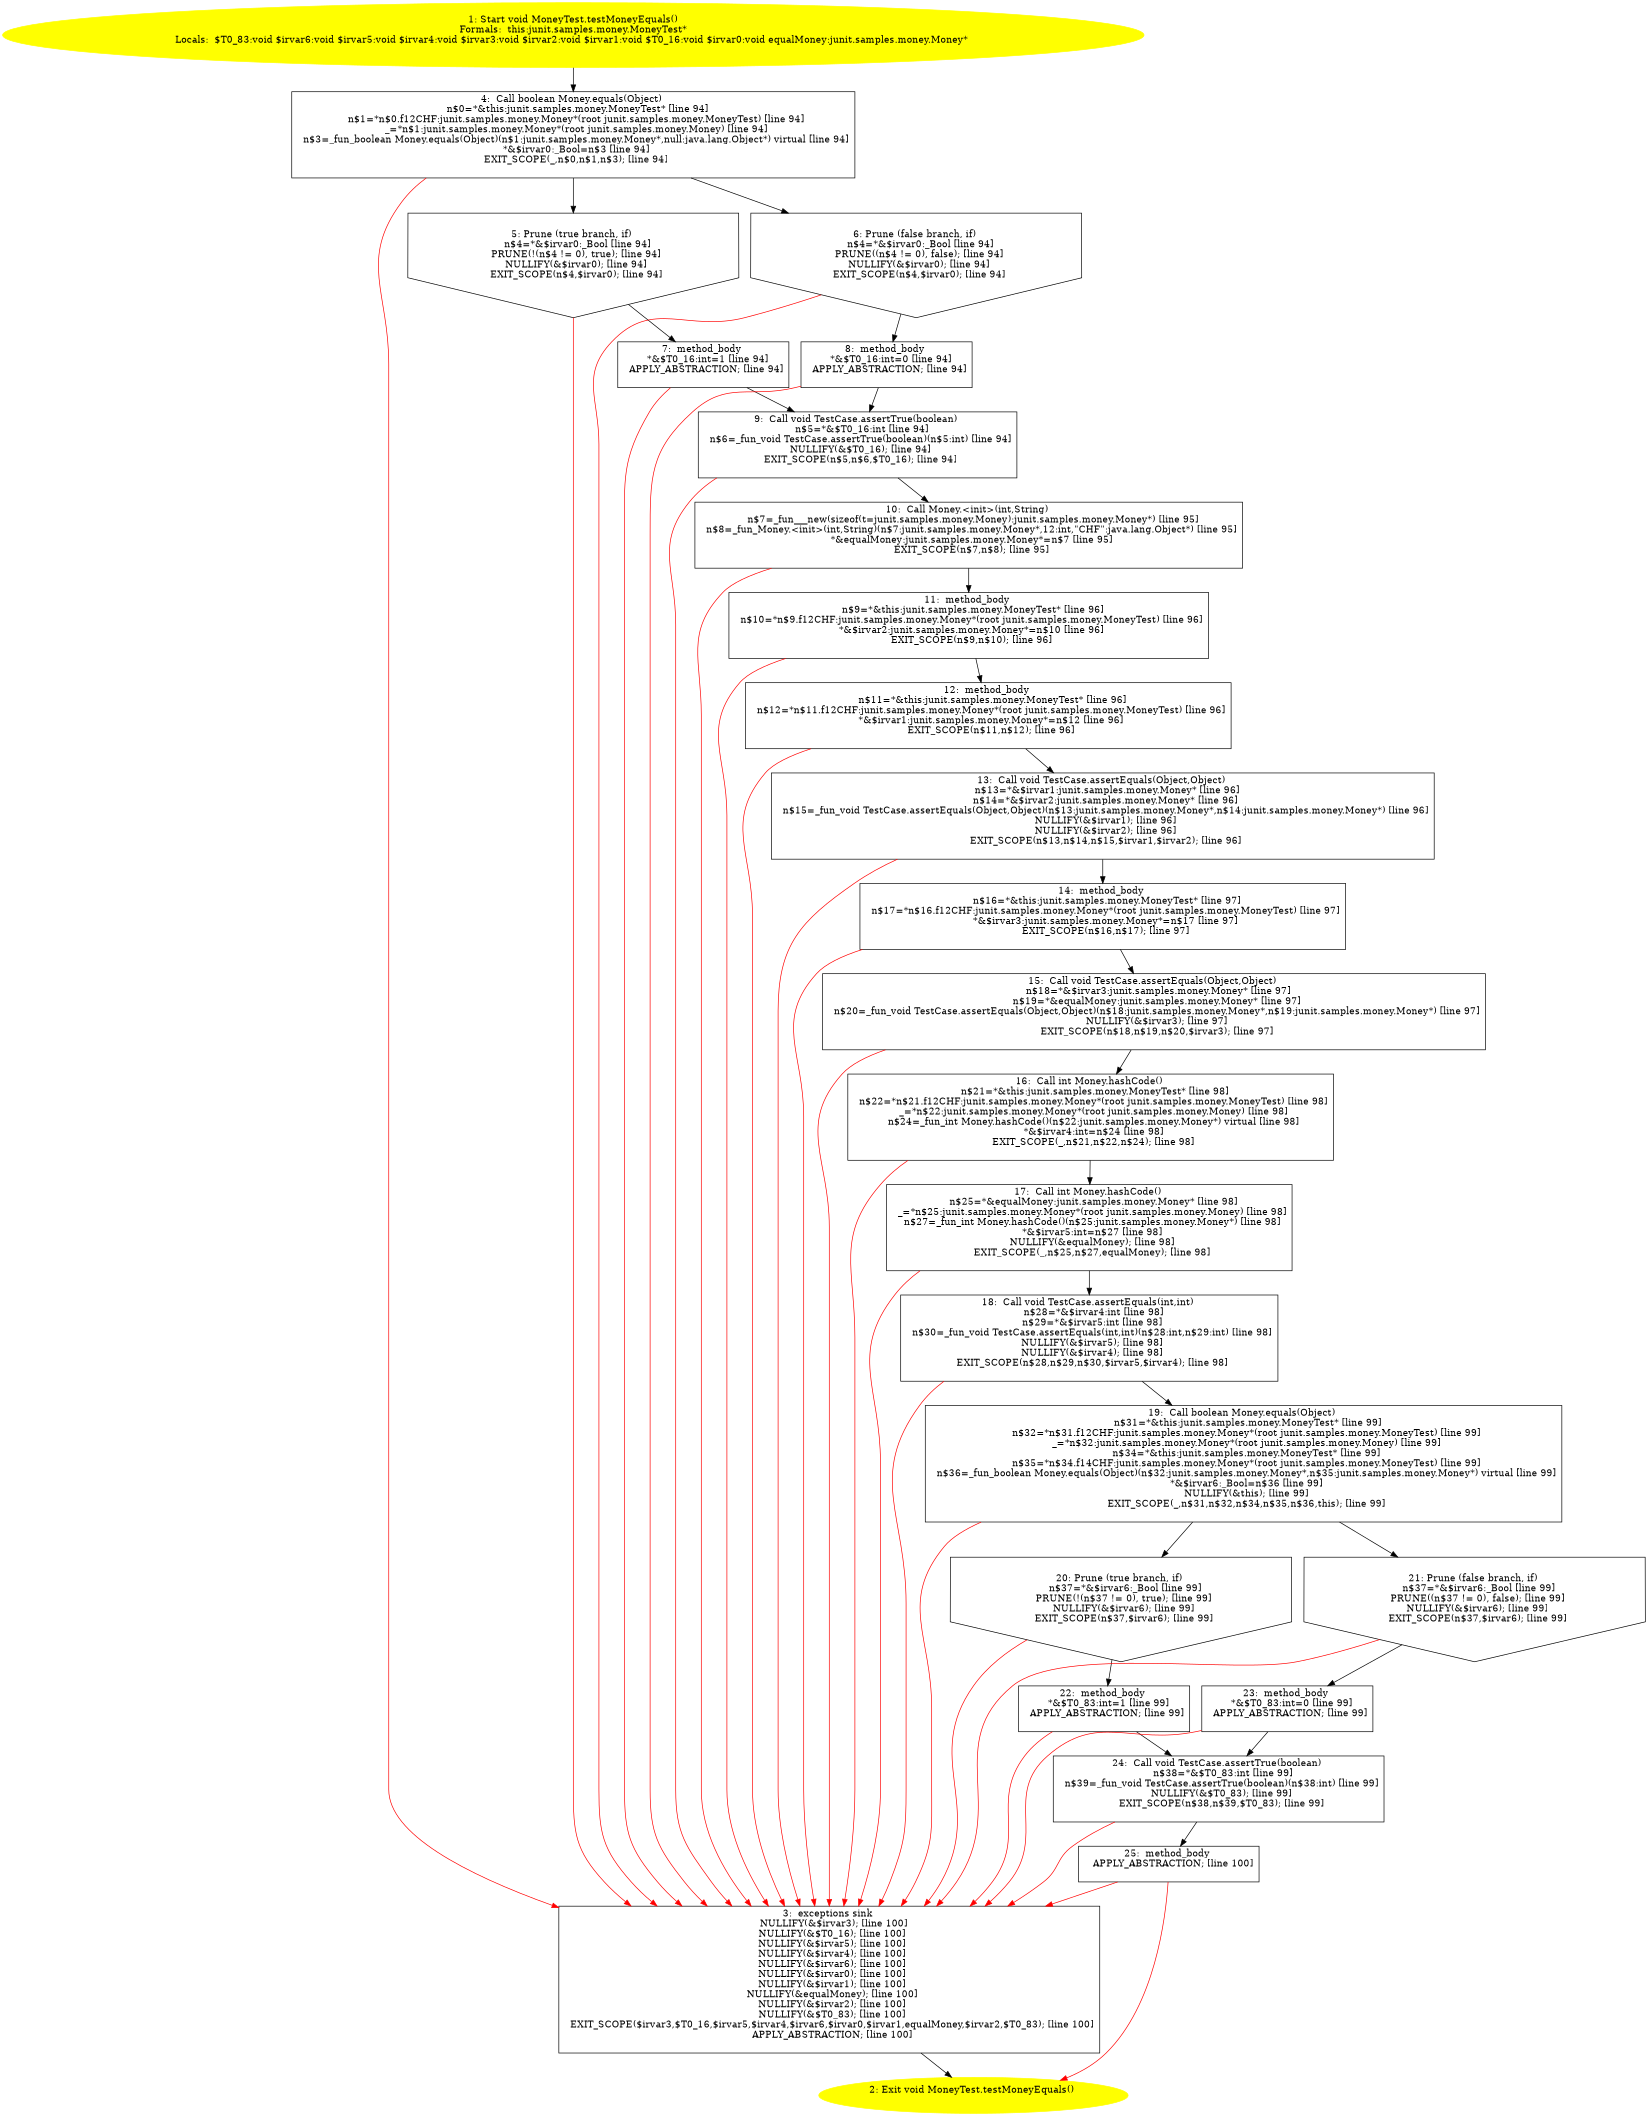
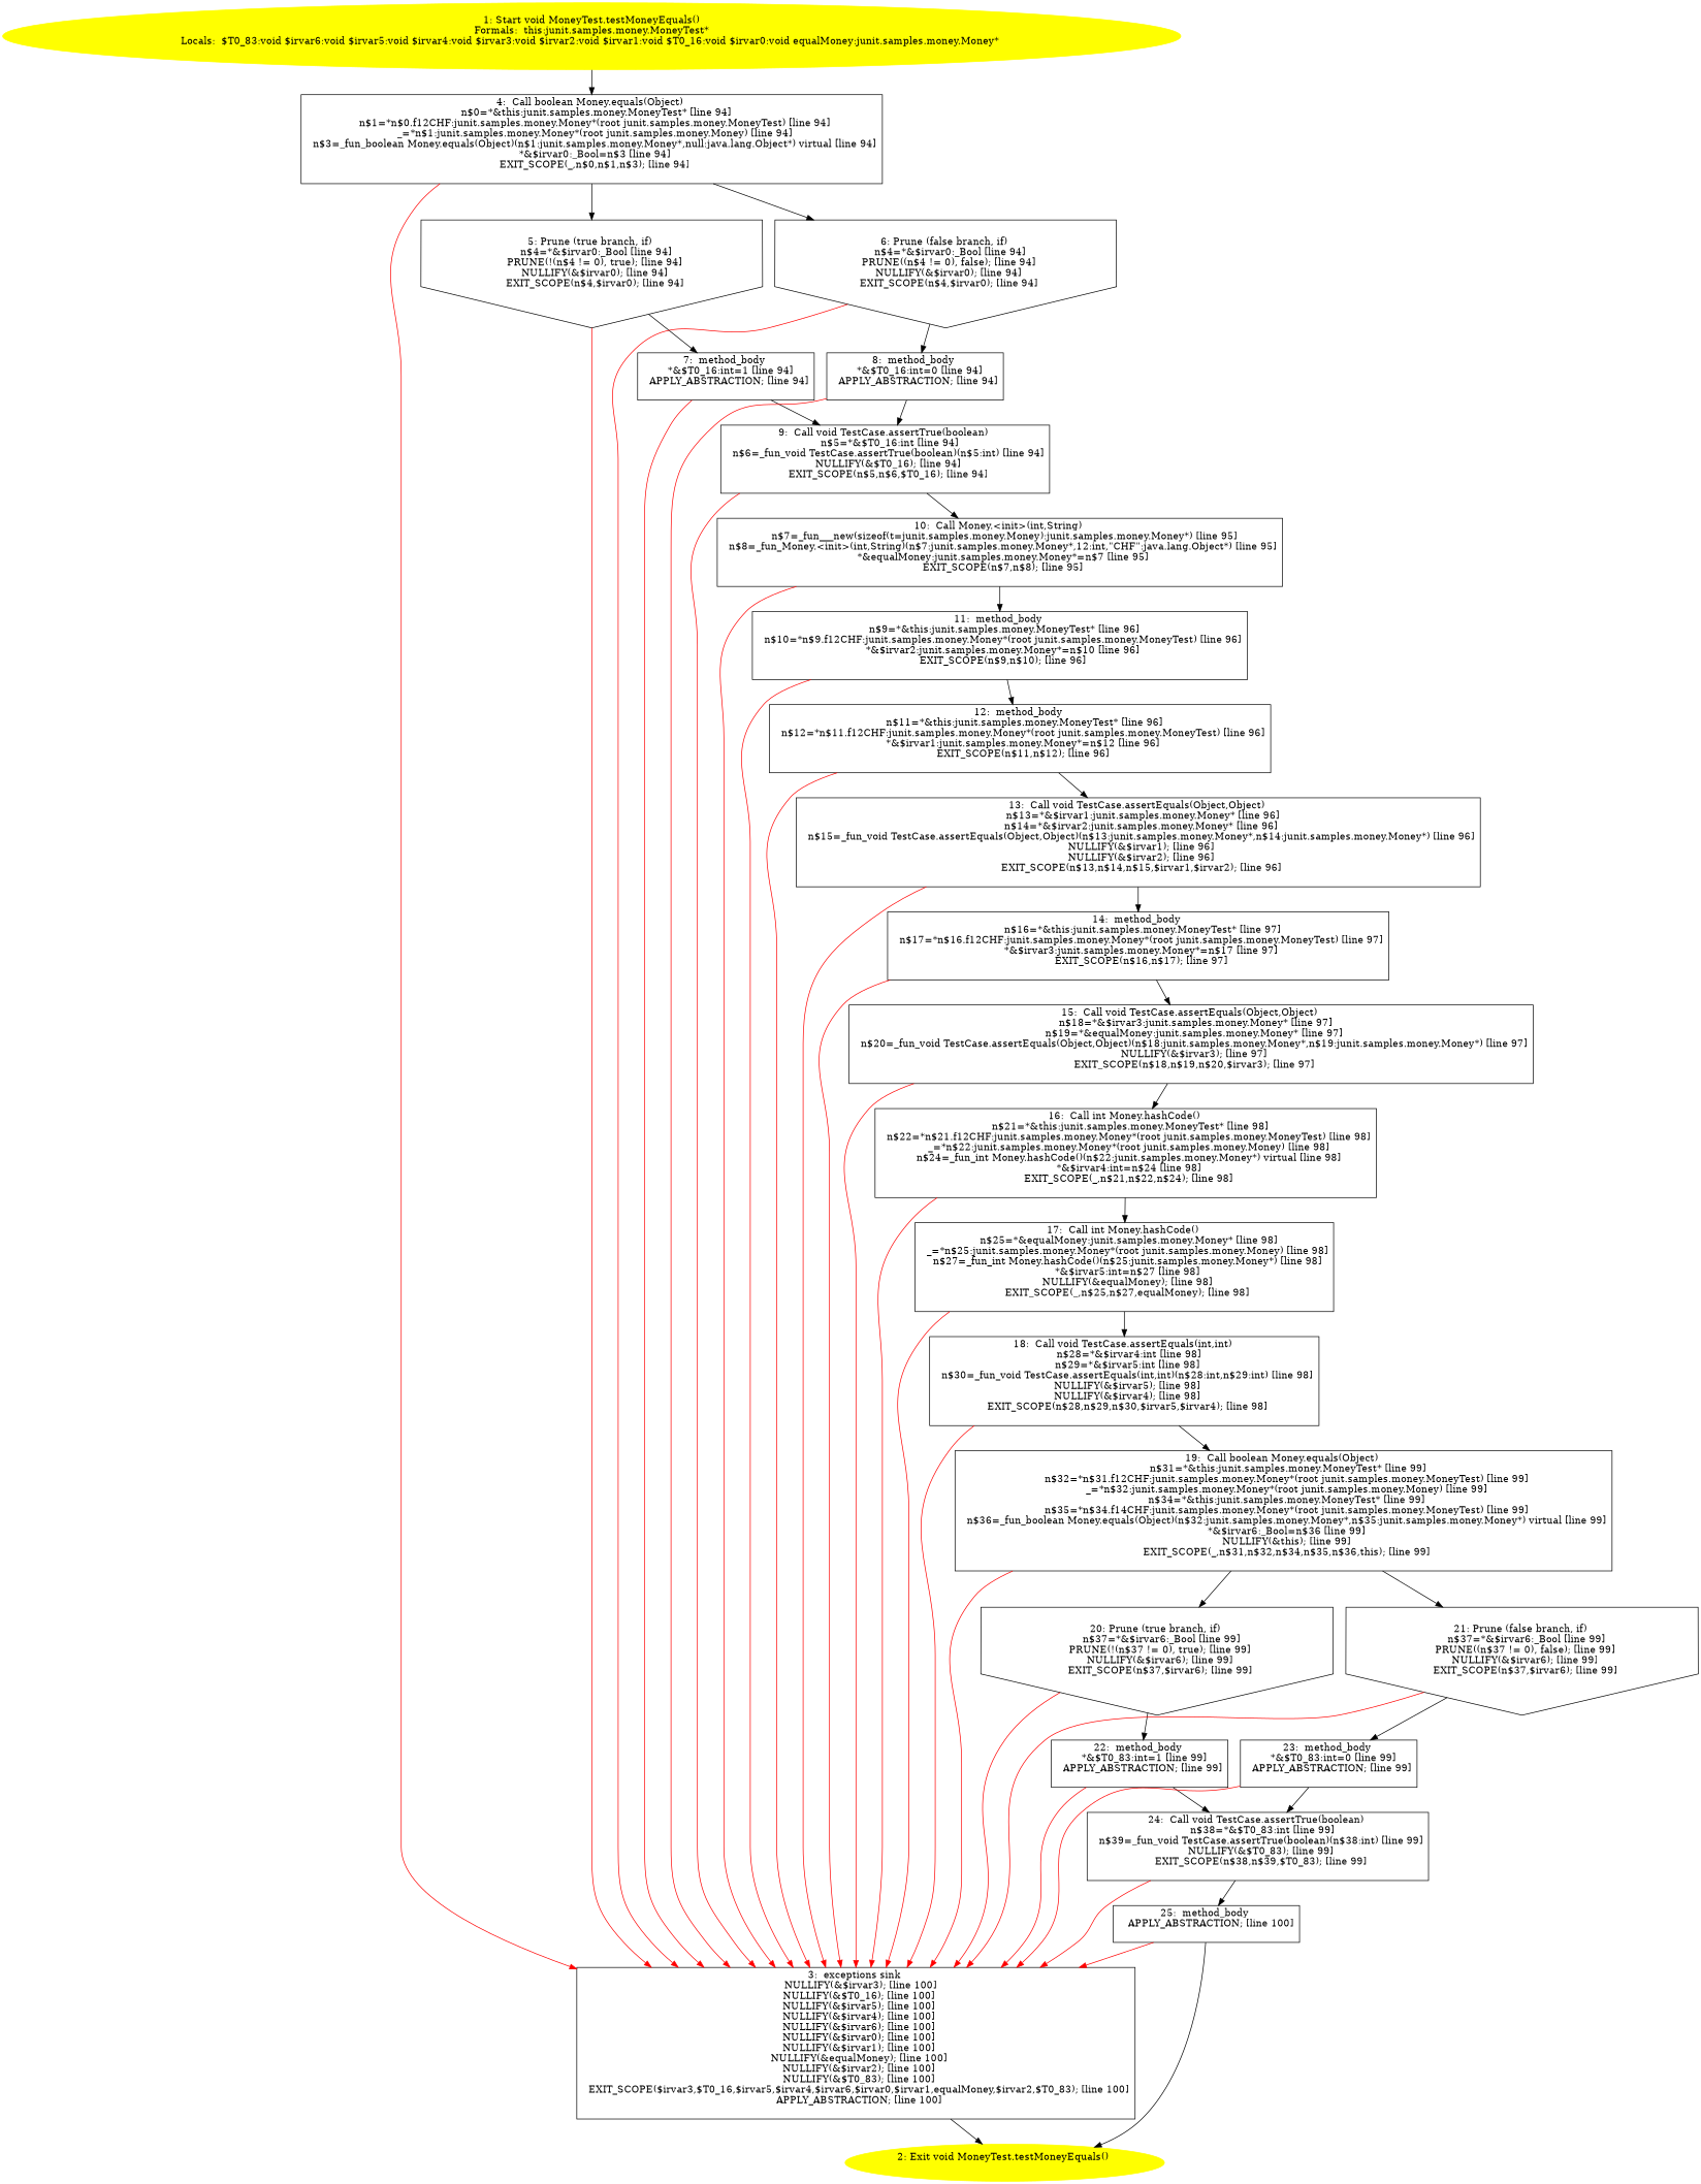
  digraph {
    node [shape=box]
    n1 [color=yellow label="1: Start void MoneyTest.testMoneyEquals()\nFormals:  this:junit.samples.money.MoneyTest*\nLocals:  $T0_83:void $irvar6:void $irvar5:void $irvar4:void $irvar3:void $irvar2:void $irvar1:void $T0_16:void $irvar0:void equalMoney:junit.samples.money.Money* \n  " style=filled shape=""]
    n2 [label="4:  Call boolean Money.equals(Object) \n   n$0=*&this:junit.samples.money.MoneyTest* [line 94]\n  n$1=*n$0.f12CHF:junit.samples.money.Money*(root junit.samples.money.MoneyTest) [line 94]\n  _=*n$1:junit.samples.money.Money*(root junit.samples.money.Money) [line 94]\n  n$3=_fun_boolean Money.equals(Object)(n$1:junit.samples.money.Money*,null:java.lang.Object*) virtual [line 94]\n  *&$irvar0:_Bool=n$3 [line 94]\n  EXIT_SCOPE(_,n$0,n$1,n$3); [line 94]\n "]
    n3 [label="3:  exceptions sink \n   NULLIFY(&$irvar3); [line 100]\n  NULLIFY(&$T0_16); [line 100]\n  NULLIFY(&$irvar5); [line 100]\n  NULLIFY(&$irvar4); [line 100]\n  NULLIFY(&$irvar6); [line 100]\n  NULLIFY(&$irvar0); [line 100]\n  NULLIFY(&$irvar1); [line 100]\n  NULLIFY(&equalMoney); [line 100]\n  NULLIFY(&$irvar2); [line 100]\n  NULLIFY(&$T0_83); [line 100]\n  EXIT_SCOPE($irvar3,$T0_16,$irvar5,$irvar4,$irvar6,$irvar0,$irvar1,equalMoney,$irvar2,$T0_83); [line 100]\n  APPLY_ABSTRACTION; [line 100]\n "]
    n4 [label="5: Prune (true branch, if) \n   n$4=*&$irvar0:_Bool [line 94]\n  PRUNE(!(n$4 != 0), true); [line 94]\n  NULLIFY(&$irvar0); [line 94]\n  EXIT_SCOPE(n$4,$irvar0); [line 94]\n " shape=invhouse]
    n5 [label="6: Prune (false branch, if) \n   n$4=*&$irvar0:_Bool [line 94]\n  PRUNE((n$4 != 0), false); [line 94]\n  NULLIFY(&$irvar0); [line 94]\n  EXIT_SCOPE(n$4,$irvar0); [line 94]\n " shape=invhouse]
    n6 [color=yellow label="2: Exit void MoneyTest.testMoneyEquals() \n  " style=filled shape=""]
    n7 [label="7:  method_body \n   *&$T0_16:int=1 [line 94]\n  APPLY_ABSTRACTION; [line 94]\n "]
    n8 [label="8:  method_body \n   *&$T0_16:int=0 [line 94]\n  APPLY_ABSTRACTION; [line 94]\n "]
    n9 [label="9:  Call void TestCase.assertTrue(boolean) \n   n$5=*&$T0_16:int [line 94]\n  n$6=_fun_void TestCase.assertTrue(boolean)(n$5:int) [line 94]\n  NULLIFY(&$T0_16); [line 94]\n  EXIT_SCOPE(n$5,n$6,$T0_16); [line 94]\n "]
    n10 [label="10:  Call Money.<init>(int,String) \n   n$7=_fun___new(sizeof(t=junit.samples.money.Money):junit.samples.money.Money*) [line 95]\n  n$8=_fun_Money.<init>(int,String)(n$7:junit.samples.money.Money*,12:int,\"CHF\":java.lang.Object*) [line 95]\n  *&equalMoney:junit.samples.money.Money*=n$7 [line 95]\n  EXIT_SCOPE(n$7,n$8); [line 95]\n "]
    n11 [label="11:  method_body \n   n$9=*&this:junit.samples.money.MoneyTest* [line 96]\n  n$10=*n$9.f12CHF:junit.samples.money.Money*(root junit.samples.money.MoneyTest) [line 96]\n  *&$irvar2:junit.samples.money.Money*=n$10 [line 96]\n  EXIT_SCOPE(n$9,n$10); [line 96]\n "]
    n12 [label="12:  method_body \n   n$11=*&this:junit.samples.money.MoneyTest* [line 96]\n  n$12=*n$11.f12CHF:junit.samples.money.Money*(root junit.samples.money.MoneyTest) [line 96]\n  *&$irvar1:junit.samples.money.Money*=n$12 [line 96]\n  EXIT_SCOPE(n$11,n$12); [line 96]\n "]
    n13 [label="13:  Call void TestCase.assertEquals(Object,Object) \n   n$13=*&$irvar1:junit.samples.money.Money* [line 96]\n  n$14=*&$irvar2:junit.samples.money.Money* [line 96]\n  n$15=_fun_void TestCase.assertEquals(Object,Object)(n$13:junit.samples.money.Money*,n$14:junit.samples.money.Money*) [line 96]\n  NULLIFY(&$irvar1); [line 96]\n  NULLIFY(&$irvar2); [line 96]\n  EXIT_SCOPE(n$13,n$14,n$15,$irvar1,$irvar2); [line 96]\n "]
    n14 [label="14:  method_body \n   n$16=*&this:junit.samples.money.MoneyTest* [line 97]\n  n$17=*n$16.f12CHF:junit.samples.money.Money*(root junit.samples.money.MoneyTest) [line 97]\n  *&$irvar3:junit.samples.money.Money*=n$17 [line 97]\n  EXIT_SCOPE(n$16,n$17); [line 97]\n "]
    n15 [label="15:  Call void TestCase.assertEquals(Object,Object) \n   n$18=*&$irvar3:junit.samples.money.Money* [line 97]\n  n$19=*&equalMoney:junit.samples.money.Money* [line 97]\n  n$20=_fun_void TestCase.assertEquals(Object,Object)(n$18:junit.samples.money.Money*,n$19:junit.samples.money.Money*) [line 97]\n  NULLIFY(&$irvar3); [line 97]\n  EXIT_SCOPE(n$18,n$19,n$20,$irvar3); [line 97]\n "]
    n16 [label="16:  Call int Money.hashCode() \n   n$21=*&this:junit.samples.money.MoneyTest* [line 98]\n  n$22=*n$21.f12CHF:junit.samples.money.Money*(root junit.samples.money.MoneyTest) [line 98]\n  _=*n$22:junit.samples.money.Money*(root junit.samples.money.Money) [line 98]\n  n$24=_fun_int Money.hashCode()(n$22:junit.samples.money.Money*) virtual [line 98]\n  *&$irvar4:int=n$24 [line 98]\n  EXIT_SCOPE(_,n$21,n$22,n$24); [line 98]\n "]
    n17 [label="17:  Call int Money.hashCode() \n   n$25=*&equalMoney:junit.samples.money.Money* [line 98]\n  _=*n$25:junit.samples.money.Money*(root junit.samples.money.Money) [line 98]\n  n$27=_fun_int Money.hashCode()(n$25:junit.samples.money.Money*) [line 98]\n  *&$irvar5:int=n$27 [line 98]\n  NULLIFY(&equalMoney); [line 98]\n  EXIT_SCOPE(_,n$25,n$27,equalMoney); [line 98]\n "]
    n18 [label="18:  Call void TestCase.assertEquals(int,int) \n   n$28=*&$irvar4:int [line 98]\n  n$29=*&$irvar5:int [line 98]\n  n$30=_fun_void TestCase.assertEquals(int,int)(n$28:int,n$29:int) [line 98]\n  NULLIFY(&$irvar5); [line 98]\n  NULLIFY(&$irvar4); [line 98]\n  EXIT_SCOPE(n$28,n$29,n$30,$irvar5,$irvar4); [line 98]\n "]
    n19 [label="19:  Call boolean Money.equals(Object) \n   n$31=*&this:junit.samples.money.MoneyTest* [line 99]\n  n$32=*n$31.f12CHF:junit.samples.money.Money*(root junit.samples.money.MoneyTest) [line 99]\n  _=*n$32:junit.samples.money.Money*(root junit.samples.money.Money) [line 99]\n  n$34=*&this:junit.samples.money.MoneyTest* [line 99]\n  n$35=*n$34.f14CHF:junit.samples.money.Money*(root junit.samples.money.MoneyTest) [line 99]\n  n$36=_fun_boolean Money.equals(Object)(n$32:junit.samples.money.Money*,n$35:junit.samples.money.Money*) virtual [line 99]\n  *&$irvar6:_Bool=n$36 [line 99]\n  NULLIFY(&this); [line 99]\n  EXIT_SCOPE(_,n$31,n$32,n$34,n$35,n$36,this); [line 99]\n "]
    n20 [label="20: Prune (true branch, if) \n   n$37=*&$irvar6:_Bool [line 99]\n  PRUNE(!(n$37 != 0), true); [line 99]\n  NULLIFY(&$irvar6); [line 99]\n  EXIT_SCOPE(n$37,$irvar6); [line 99]\n " shape=invhouse]
    n21 [label="21: Prune (false branch, if) \n   n$37=*&$irvar6:_Bool [line 99]\n  PRUNE((n$37 != 0), false); [line 99]\n  NULLIFY(&$irvar6); [line 99]\n  EXIT_SCOPE(n$37,$irvar6); [line 99]\n " shape=invhouse]
    n22 [label="22:  method_body \n   *&$T0_83:int=1 [line 99]\n  APPLY_ABSTRACTION; [line 99]\n "]
    n23 [label="23:  method_body \n   *&$T0_83:int=0 [line 99]\n  APPLY_ABSTRACTION; [line 99]\n "]
    n24 [label="24:  Call void TestCase.assertTrue(boolean) \n   n$38=*&$T0_83:int [line 99]\n  n$39=_fun_void TestCase.assertTrue(boolean)(n$38:int) [line 99]\n  NULLIFY(&$T0_83); [line 99]\n  EXIT_SCOPE(n$38,n$39,$T0_83); [line 99]\n "]
    n25 [label="25:  method_body \n   APPLY_ABSTRACTION; [line 100]\n "]
    n1 -> n2
    n2 -> n3 [color=red]
    n2 -> n4
    n2 -> n5
    n3 -> n6
    n4 -> n3 [color=red]
    n4 -> n7
    n5 -> n3 [color=red]
    n5 -> n8
    n7 -> n3 [color=red]
    n7 -> n9
    n8 -> n3 [color=red]
    n8 -> n9
    n9 -> n3 [color=red]
    n9 -> n10
    n10 -> n3 [color=red]
    n10 -> n11
    n11 -> n3 [color=red]
    n11 -> n12
    n12 -> n3 [color=red]
    n12 -> n13
    n13 -> n3 [color=red]
    n13 -> n14
    n14 -> n3 [color=red]
    n14 -> n15
    n15 -> n3 [color=red]
    n15 -> n16
    n16 -> n3 [color=red]
    n16 -> n17
    n17 -> n3 [color=red]
    n17 -> n18
    n18 -> n3 [color=red]
    n18 -> n19
    n19 -> n3 [color=red]
    n19 -> n20
    n19 -> n21
    n20 -> n3 [color=red]
    n20 -> n22
    n21 -> n3 [color=red]
    n21 -> n23
    n22 -> n3 [color=red]
    n22 -> n24
    n23 -> n3 [color=red]
    n23 -> n24
    n24 -> n3 [color=red]
    n24 -> n25
    n25 -> n3 [color=red]
-   n25 -> n6 [color=red]
+   n25 -> n6
  }
